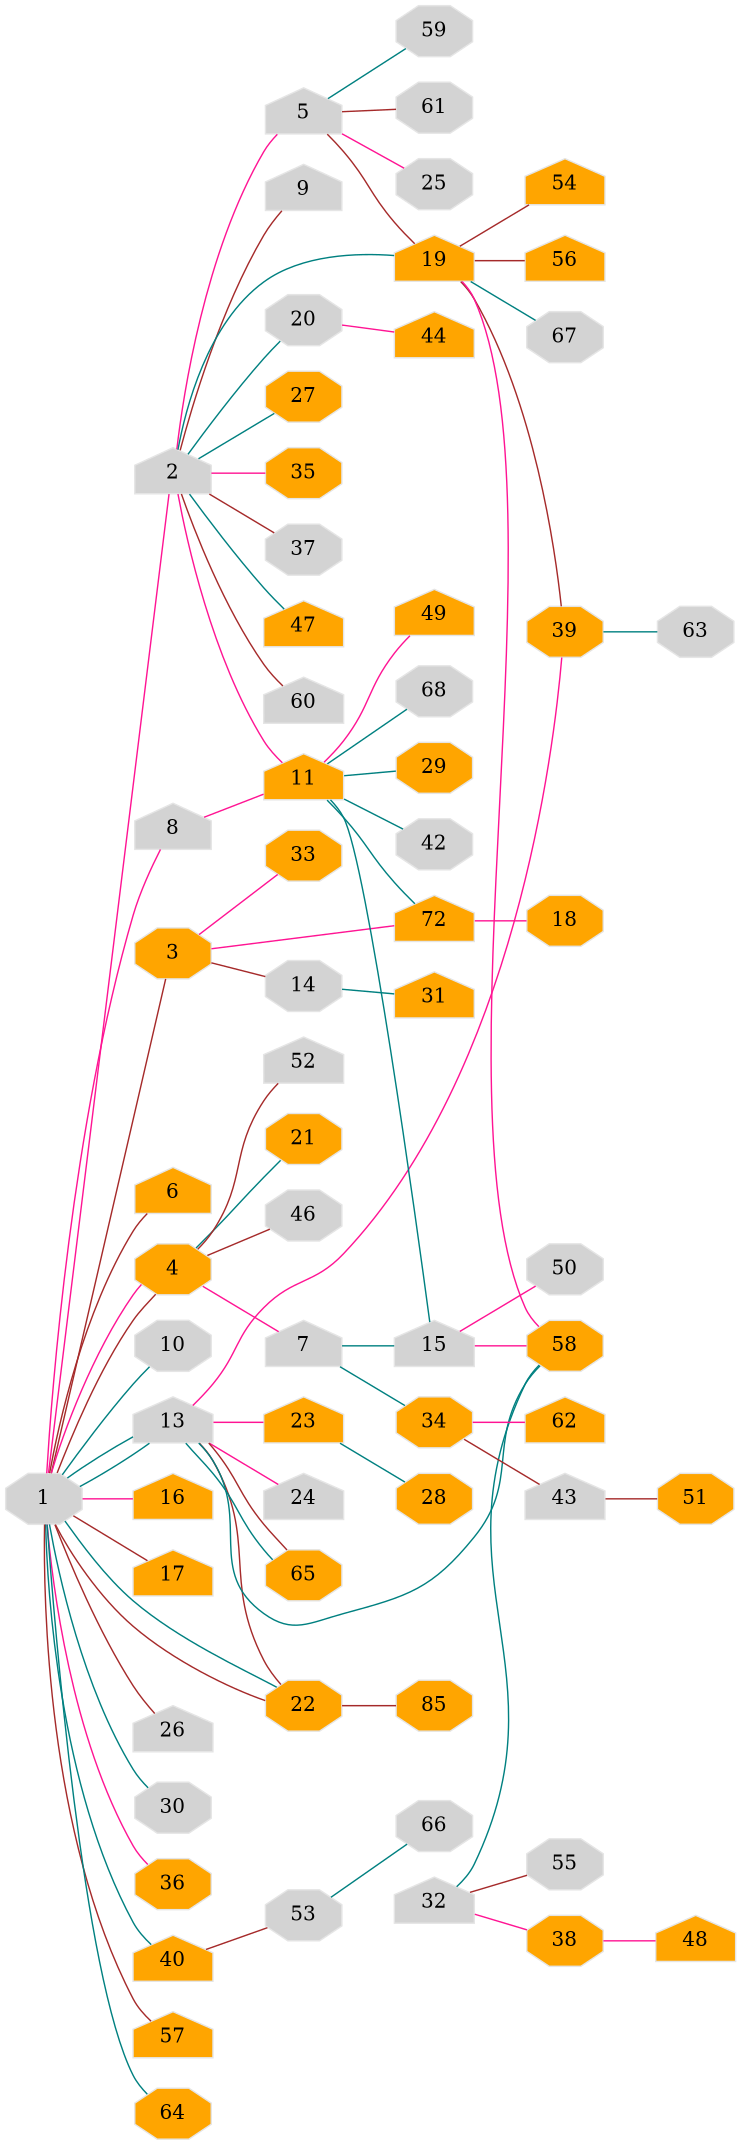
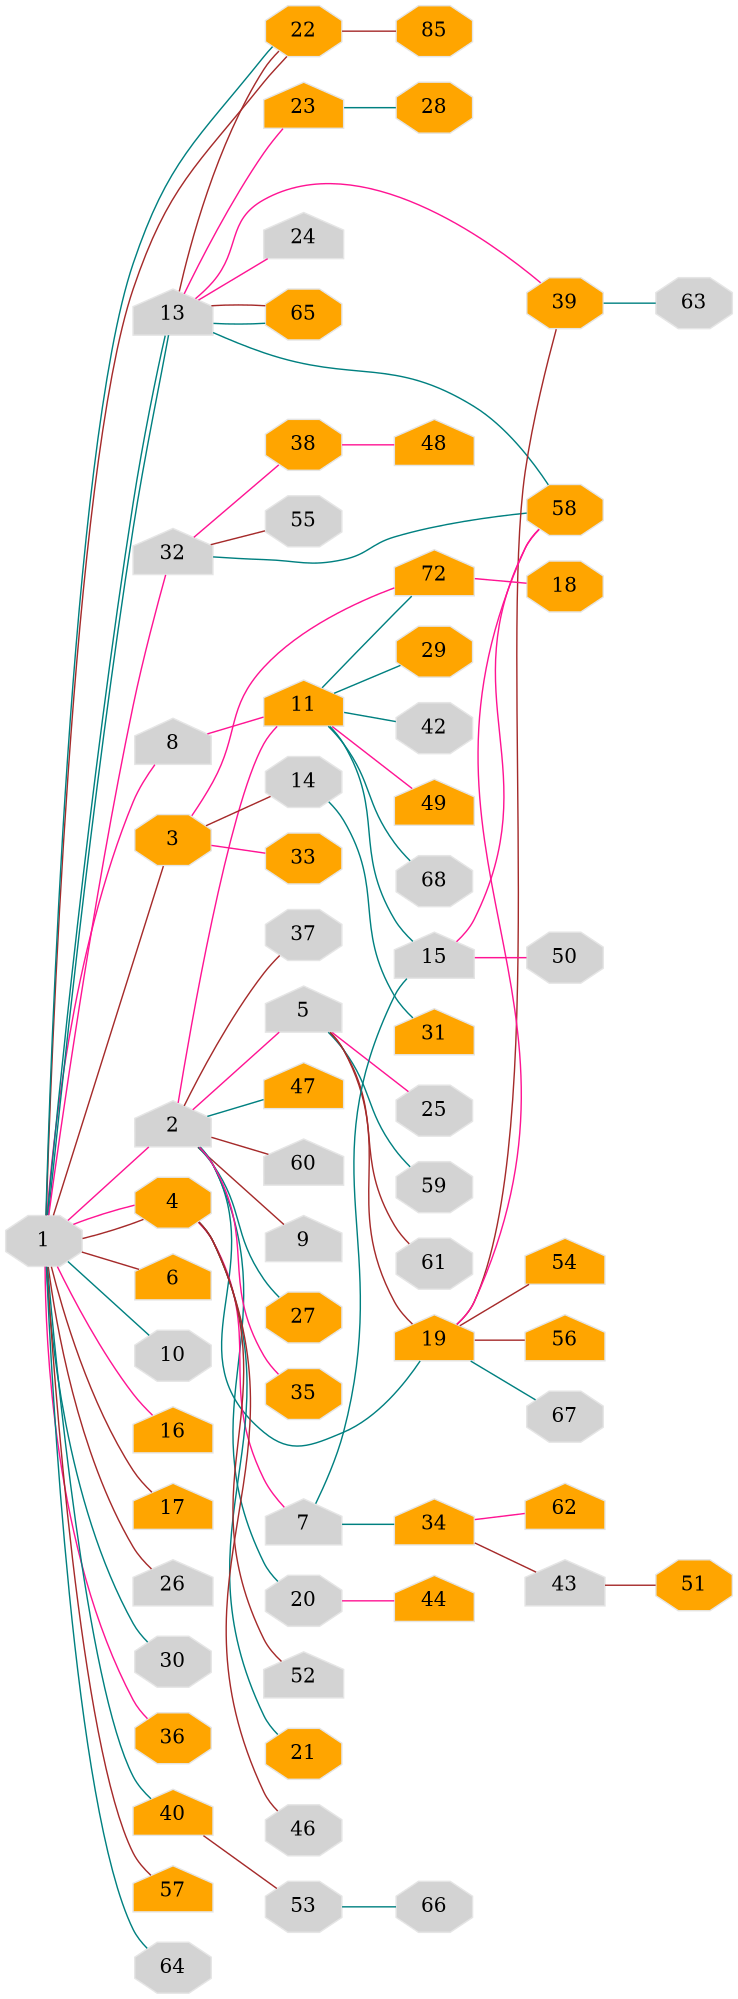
  graph {
    rankdir=LR
    node [color=gray90 fillcolor=orange shape=octagon style=filled]
    edge [color=teal]
    1 [fillcolor=lightgrey]
    2 [fillcolor=lightgrey shape=house]
    3
    4
    6 [shape=house]
    8 [fillcolor=lightgrey shape=house]
    10 [fillcolor=lightgrey]
    13 [fillcolor=lightgrey shape=house]
    16 [shape=house]
    17 [shape=house]
    22
    26 [fillcolor=lightgrey shape=house]
    30 [fillcolor=lightgrey]
    32 [fillcolor=lightgrey shape=house]
    36
    40 [shape=house]
    57 [shape=house]
-   64
+   64 [fillcolor=lightgrey]
    5 [fillcolor=lightgrey shape=house]
    9 [fillcolor=lightgrey shape=house]
    11 [shape=house]
    19 [shape=house]
    20 [fillcolor=lightgrey]
    27
    35
    37 [fillcolor=lightgrey]
    47 [shape=house]
    60 [fillcolor=lightgrey shape=house]
    n29 [label=72 shape=house]
    14 [fillcolor=lightgrey]
    33
    7 [fillcolor=lightgrey shape=house]
    21
    46 [fillcolor=lightgrey]
    52 [fillcolor=lightgrey shape=house]
    23 [shape=house]
    24 [fillcolor=lightgrey shape=house]
    39
    58
    65
    n41 [label=85]
    38
    55 [fillcolor=lightgrey]
    53 [fillcolor=lightgrey]
    25 [fillcolor=lightgrey]
    59 [fillcolor=lightgrey]
    61 [fillcolor=lightgrey]
    15 [fillcolor=lightgrey shape=house]
    29
    42 [fillcolor=lightgrey]
    49 [shape=house]
    68 [fillcolor=lightgrey]
    54 [shape=house]
    56 [shape=house]
    67 [fillcolor=lightgrey]
    44 [shape=house]
    18
    31 [shape=house]
-   34
+   34 [shape=house]
    50 [fillcolor=lightgrey]
    43 [fillcolor=lightgrey shape=house]
    62 [shape=house]
    28
    63 [fillcolor=lightgrey]
    48 [shape=house]
    51
    66 [fillcolor=lightgrey]
    1 -- 2 [color=deeppink]
    1 -- 3 [color=brown]
    1 -- 4 [color=brown]
    1 -- 4 [color=deeppink]
    1 -- 6 [color=brown]
    1 -- 8 [color=deeppink]
    1 -- 10
    1 -- 13
    1 -- 13
    1 -- 16 [color=deeppink]
    1 -- 17 [color=brown]
    1 -- 22 [color=brown]
    1 -- 22
    1 -- 26 [color=brown]
    1 -- 30
+   1 -- 32 [color=deeppink]
    1 -- 36 [color=deeppink]
    1 -- 40
    1 -- 57 [color=brown]
    1 -- 64
    2 -- 5 [color=deeppink]
    2 -- 9 [color=brown]
    2 -- 11 [color=deeppink]
    2 -- 19
    2 -- 20
    2 -- 27
    2 -- 35 [color=deeppink]
    2 -- 37 [color=brown]
    2 -- 47
    2 -- 60 [color=brown]
    3 -- n29 [color=deeppink]
    3 -- 14 [color=brown]
    3 -- 33 [color=deeppink]
    4 -- 7 [color=deeppink]
    4 -- 21
    4 -- 46 [color=brown]
    4 -- 52 [color=brown]
    8 -- 11 [color=deeppink]
    13 -- 22 [color=brown]
    13 -- 23 [color=deeppink]
    13 -- 24 [color=deeppink]
    13 -- 39 [color=deeppink]
    13 -- 58
    13 -- 65
    13 -- 65 [color=brown]
    22 -- n41 [color=brown]
    32 -- 58
    32 -- 38 [color=deeppink]
    32 -- 55 [color=brown]
    40 -- 53 [color=brown]
    5 -- 19 [color=brown]
    5 -- 25 [color=deeppink]
    5 -- 59
    5 -- 61 [color=brown]
    11 -- n29
    11 -- 15
    11 -- 29
    11 -- 42
    11 -- 49 [color=deeppink]
    11 -- 68
    19 -- 39 [color=brown]
    19 -- 58 [color=deeppink]
    19 -- 54 [color=brown]
    19 -- 56 [color=brown]
    19 -- 67
    20 -- 44 [color=deeppink]
    n29 -- 18 [color=deeppink]
    14 -- 31
    7 -- 15
    7 -- 34
    23 -- 28
    39 -- 63
    38 -- 48 [color=deeppink]
    53 -- 66
    15 -- 58 [color=deeppink]
    15 -- 50 [color=deeppink]
    34 -- 43 [color=brown]
    34 -- 62 [color=deeppink]
    43 -- 51 [color=brown]
  }
